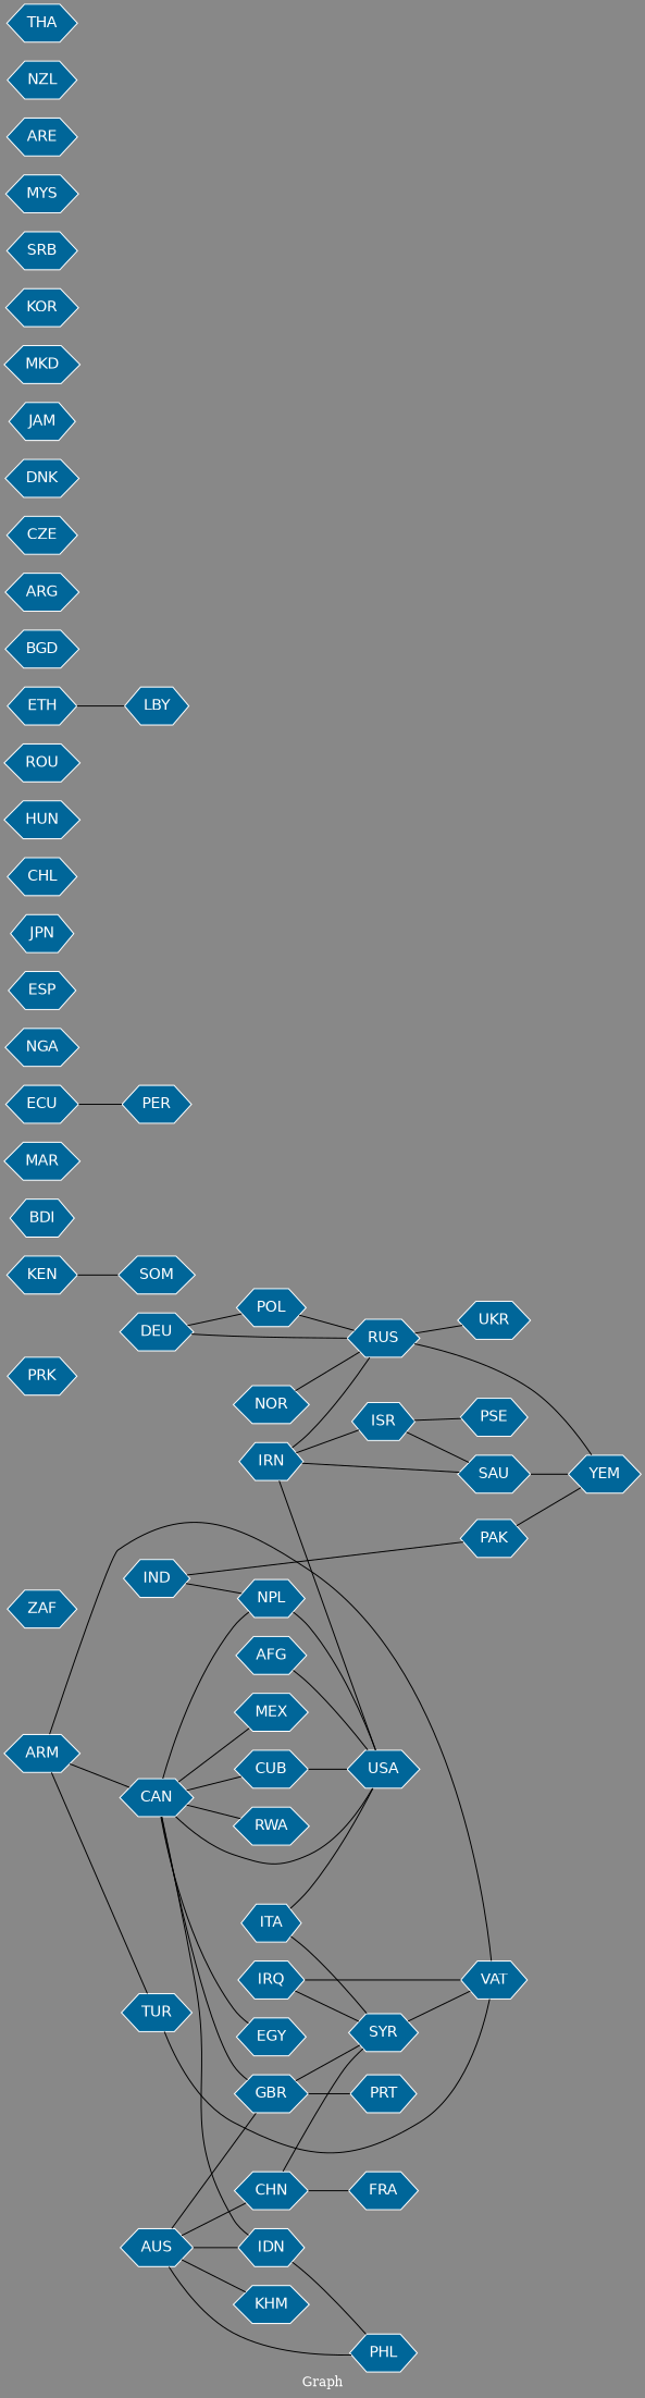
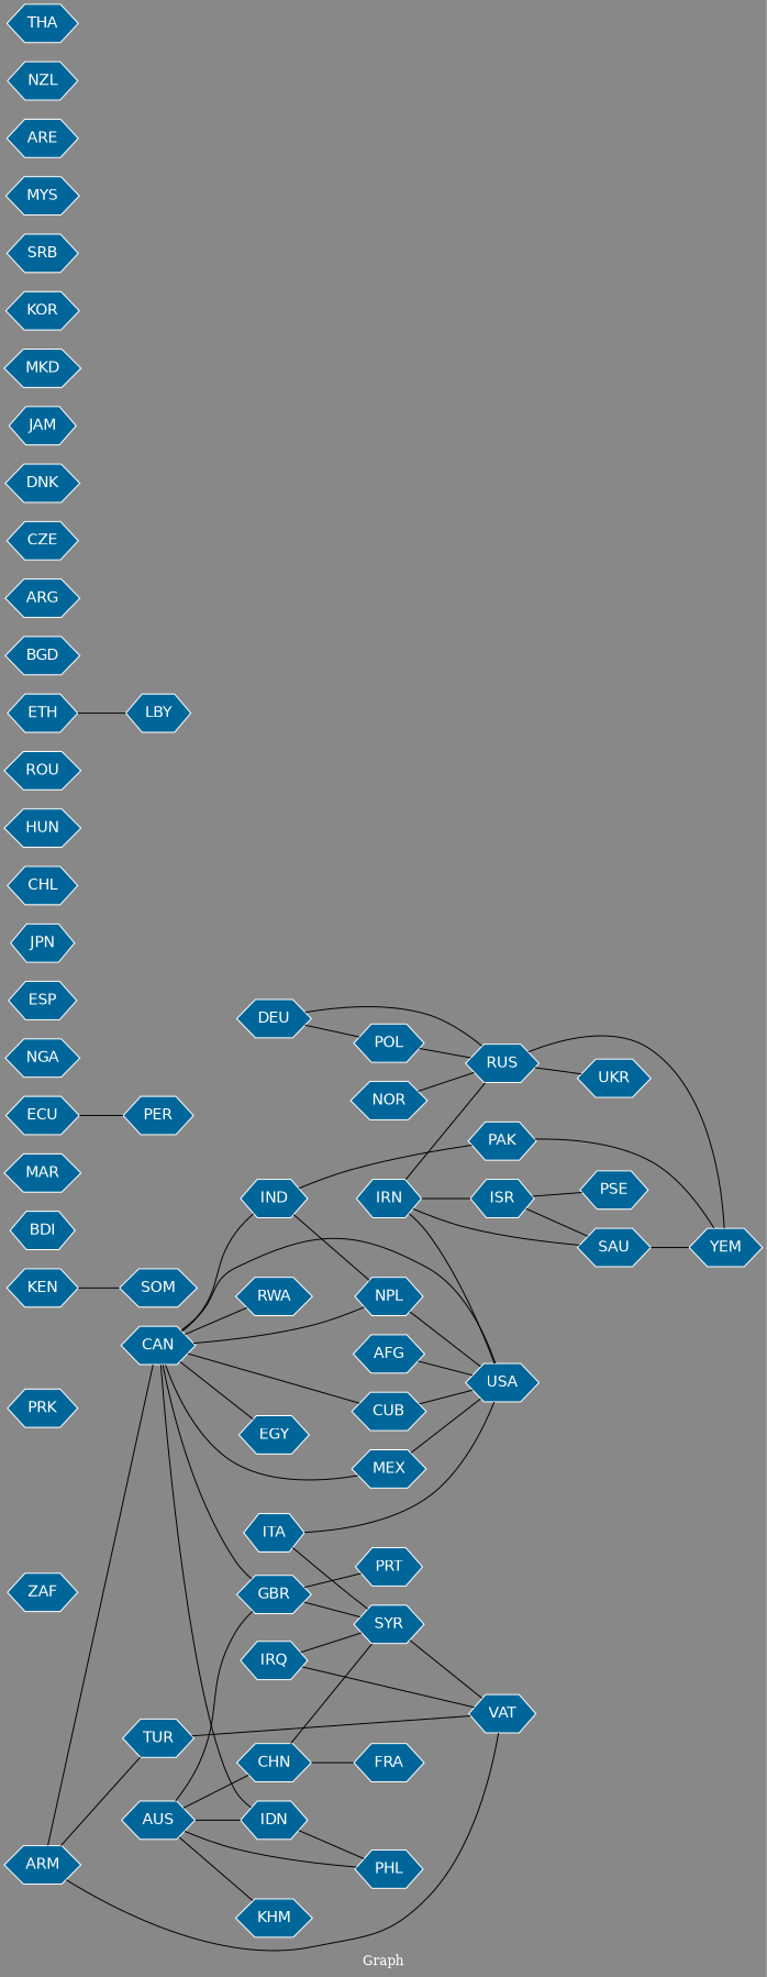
  graph {
    bgcolor="#888888"
    fontcolor=white
    fontsize=12
    label="Graph"
    rankdir=LR
    node [color=white fillcolor="#006699" fontcolor=white fontname=Helvetica shape=hexagon style=filled]
    edge [arrowhead=open color=black fontcolor=white fontname=Courier fontsize=12 weight=1]
    n1 [label=NPL]
    n2 [label=USA]
    n3 [label=ISR]
    n4 [label=SAU]
    n5 [label=PSE]
    n6 [label=YEM]
    n7 [label=IRN]
    n8 [label=RUS]
    n9 [label=UKR]
    n10 [label=ZAF]
    n11 [label=PRK]
    n12 [label=KEN]
    n13 [label=SOM]
    n14 [label=BDI]
    n15 [label=ARM]
    n16 [label=CAN]
    n17 [label=TUR]
    n18 [label=VAT]
    n19 [label=GBR]
    n20 [label=IDN]
    n21 [label=EGY]
    n22 [label=IND]
    n23 [label=CUB]
    n24 [label=MEX]
    n25 [label=RWA]
    n26 [label=ITA]
    n27 [label=SYR]
    n28 [label=MAR]
    n29 [label=PRT]
    n30 [label=PHL]
    n31 [label=PAK]
    n32 [label=ECU]
    n33 [label=PER]
    n34 [label=NGA]
    n35 [label=FRA]
    n36 [label=IRQ]
    n37 [label=CHN]
    n38 [label=AUS]
    n39 [label=KHM]
    n40 [label=AFG]
    n41 [label=ESP]
    n42 [label=JPN]
    n43 [label=POL]
    n44 [label=DEU]
    n45 [label=CHL]
    n46 [label=HUN]
    n47 [label=ROU]
    n48 [label=LBY]
    n49 [label=BGD]
    n50 [label=ETH]
    n51 [label=ARG]
    n52 [label=CZE]
    n53 [label=DNK]
    n54 [label=JAM]
    n55 [label=NOR]
    n56 [label=MKD]
    n57 [label=KOR]
    n58 [label=SRB]
    n59 [label=MYS]
    n60 [label=ARE]
    n61 [label=NZL]
    n62 [label=THA]
    n1 -- n2
    n3 -- n4
    n3 -- n5
    n4 -- n6 [weight=3]
    n7 -- n2 [weight=3]
    n7 -- n3 [weight=3]
    n7 -- n4 [weight=2]
    n7 -- n8 [weight=2]
    n8 -- n6
    n8 -- n9 [weight=2]
    n12 -- n13 [weight=2]
    n15 -- n16
    n15 -- n17 [weight=3]
    n15 -- n18 [weight=4]
    n16 -- n1 [weight=8]
    n16 -- n2 [weight=3]
    n16 -- n19
    n16 -- n20 [weight=3]
    n16 -- n21 [weight=3]
+   n16 -- n22 [weight=4]
    n16 -- n23
    n16 -- n24
    n16 -- n25
    n17 -- n18 [weight=3]
    n19 -- n27
    n19 -- n29
    n20 -- n30
    n22 -- n1
    n22 -- n31
    n23 -- n2 [weight=4]
+   n24 -- n2 [weight=2]
    n26 -- n2 [weight=2]
    n26 -- n27
    n27 -- n18
    n31 -- n6
    n32 -- n33
    n36 -- n18
    n36 -- n27
    n37 -- n27 [weight=2]
    n37 -- n35
    n38 -- n19
    n38 -- n20 [weight=2]
    n38 -- n30 [weight=2]
    n38 -- n37 [weight=2]
    n38 -- n39
    n40 -- n2
    n43 -- n8 [weight=3]
    n44 -- n8
    n44 -- n43
    n50 -- n48 [weight=2]
    n55 -- n8
  }
